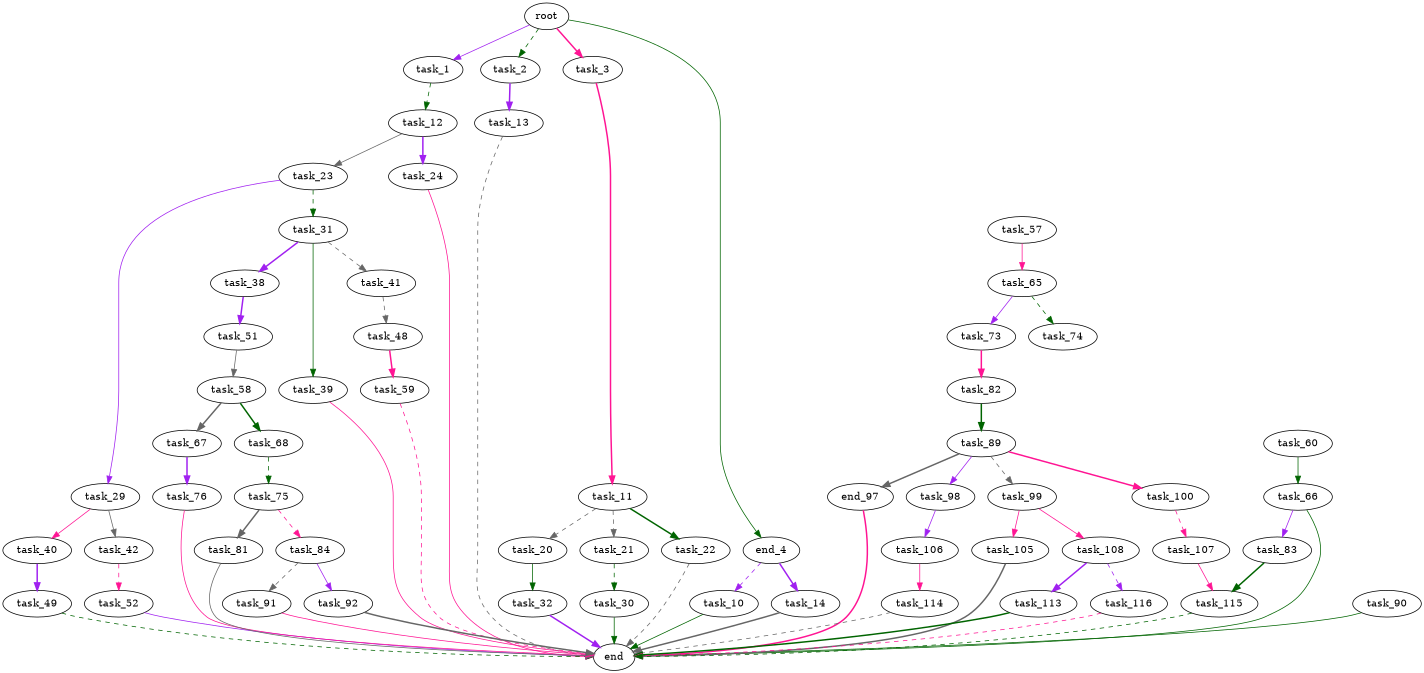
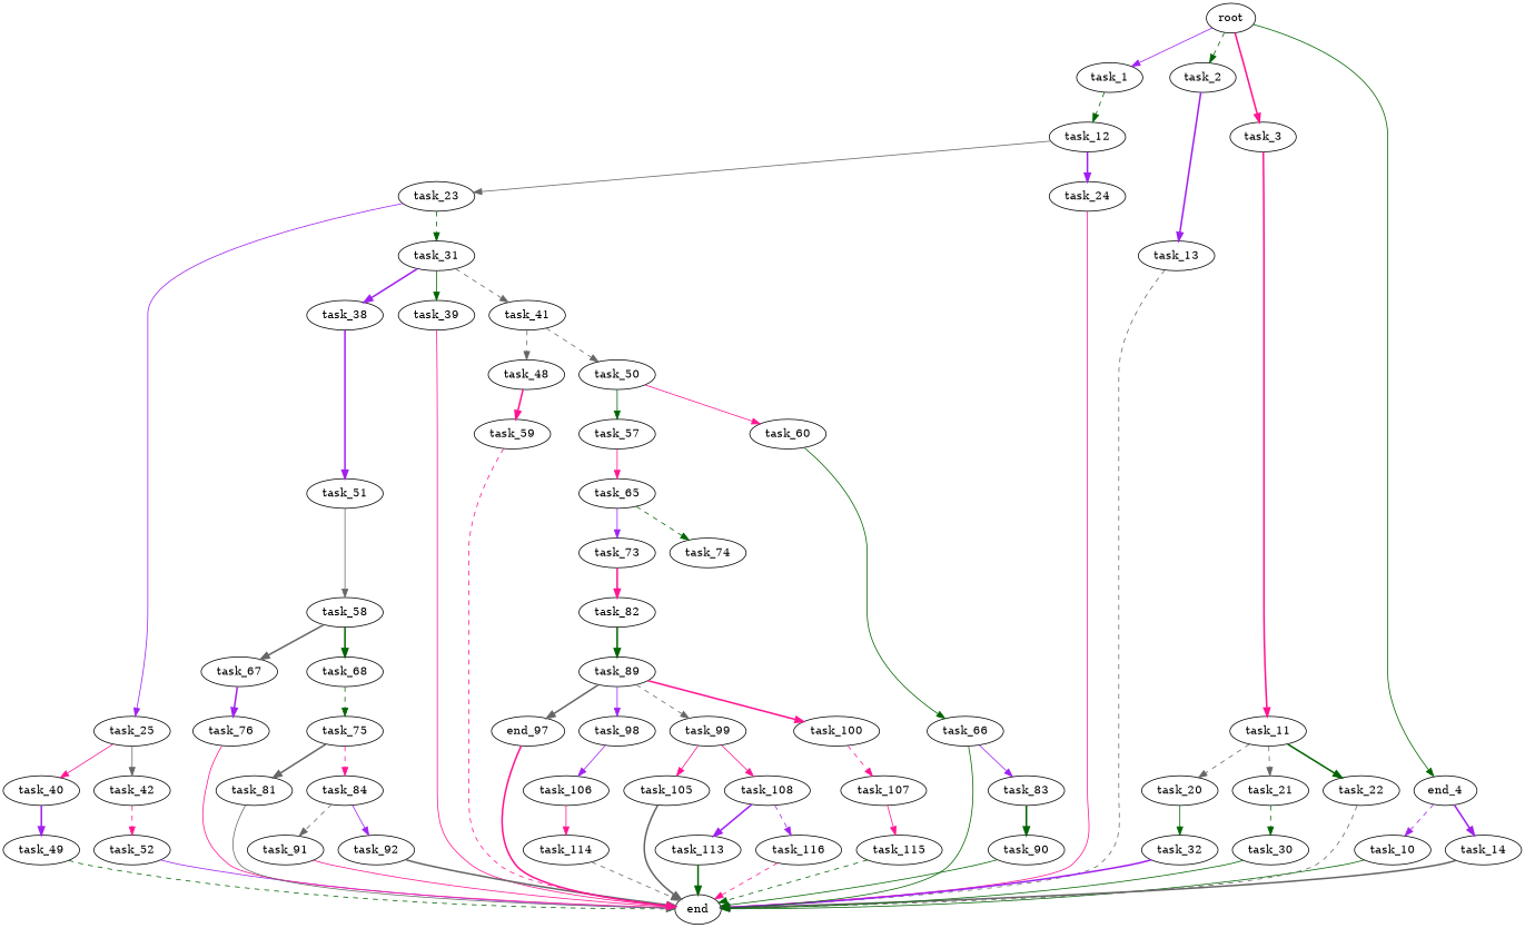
  digraph {
    edge [color=darkgreen style=solid]
    root
    task_1
    task_2
    task_3
    n5 [label=end_4]
    task_12
    task_13
    task_11
    task_10
    task_14
    task_23
    task_24
    end
    task_20
    task_21
    task_22
-   task_29
+   task_29 [label=task_25]
    task_31
    task_32
    task_30
    task_40
    task_42
    task_38
    task_39
    task_41
    task_49
    task_52
    task_51
    task_48
+   task_50
    task_58
    task_59
    task_57
    task_60
    task_67
    task_68
    task_65
    task_66
    task_73
    task_74
    task_83
    task_76
    task_75
    task_82
    task_81
    task_84
    task_89
    task_90
    task_91
    task_92
    n51 [label=end_97]
    task_98
    task_99
    task_100
    task_106
    task_105
    task_108
    task_107
    task_114
    task_113
    task_116
    task_115
    root -> task_1 [color=purple]
    root -> task_2 [style=dashed]
    root -> task_3 [color=deeppink style=bold]
    root -> n5
    task_1 -> task_12 [style=dashed]
    task_2 -> task_13 [color=purple style=bold]
    task_3 -> task_11 [color=deeppink style=bold]
    n5 -> task_10 [color=purple style=dashed]
    n5 -> task_14 [color=purple style=bold]
    task_12 -> task_23 [color=gray40]
    task_12 -> task_24 [color=purple style=bold]
    task_13 -> end [color=gray40 style=dashed]
    task_11 -> task_20 [color=gray40 style=dashed]
    task_11 -> task_21 [color=gray40 style=dashed]
    task_11 -> task_22 [style=bold]
    task_10 -> end
    task_14 -> end [color=gray40 style=bold]
    task_23 -> task_29 [color=purple]
    task_23 -> task_31 [style=dashed]
    task_24 -> end [color=deeppink]
    task_20 -> task_32
    task_21 -> task_30 [style=dashed]
    task_22 -> end [color=gray40 style=dashed]
    task_29 -> task_40 [color=deeppink]
    task_29 -> task_42 [color=gray40]
    task_31 -> task_38 [color=purple style=bold]
    task_31 -> task_39
    task_31 -> task_41 [color=gray40 style=dashed]
    task_32 -> end [color=purple style=bold]
    task_30 -> end
    task_40 -> task_49 [color=purple style=bold]
    task_42 -> task_52 [color=deeppink style=dashed]
    task_38 -> task_51 [color=purple style=bold]
    task_39 -> end [color=deeppink]
    task_41 -> task_48 [color=gray40 style=dashed]
+   task_41 -> task_50 [color=gray40 style=dashed]
    task_49 -> end [style=dashed]
    task_52 -> end [color=purple]
    task_51 -> task_58 [color=gray40]
    task_48 -> task_59 [color=deeppink style=bold]
+   task_50 -> task_57
+   task_50 -> task_60 [color=deeppink]
    task_58 -> task_67 [color=gray40 style=bold]
    task_58 -> task_68 [style=bold]
    task_59 -> end [color=deeppink style=dashed]
    task_57 -> task_65 [color=deeppink]
    task_60 -> task_66
    task_67 -> task_76 [color=purple style=bold]
    task_68 -> task_75 [style=dashed]
    task_65 -> task_73 [color=purple]
    task_65 -> task_74 [style=dashed]
    task_66 -> end
    task_66 -> task_83 [color=purple]
    task_73 -> task_82 [color=deeppink style=bold]
-   task_83 -> task_115 [style=bold]
+   task_83 -> task_90 [style=bold]
    task_76 -> end [color=deeppink]
    task_75 -> task_81 [color=gray40 style=bold]
    task_75 -> task_84 [color=deeppink style=dashed]
    task_82 -> task_89 [style=bold]
    task_81 -> end [color=gray40]
    task_84 -> task_91 [color=gray40 style=dashed]
    task_84 -> task_92 [color=purple]
    task_89 -> n51 [color=gray40 style=bold]
    task_89 -> task_98 [color=purple]
    task_89 -> task_99 [color=gray40 style=dashed]
    task_89 -> task_100 [color=deeppink style=bold]
    task_90 -> end
    task_91 -> end [color=deeppink]
    task_92 -> end [color=gray40 style=bold]
    n51 -> end [color=deeppink style=bold]
    task_98 -> task_106 [color=purple]
    task_99 -> task_105 [color=deeppink]
    task_99 -> task_108 [color=deeppink]
    task_100 -> task_107 [color=deeppink style=dashed]
    task_106 -> task_114 [color=deeppink]
    task_105 -> end [color=gray40 style=bold]
    task_108 -> task_113 [color=purple style=bold]
    task_108 -> task_116 [color=purple style=dashed]
    task_107 -> task_115 [color=deeppink]
    task_114 -> end [color=gray40 style=dashed]
    task_113 -> end [style=bold]
    task_116 -> end [color=deeppink style=dashed]
    task_115 -> end [style=dashed]
  }
